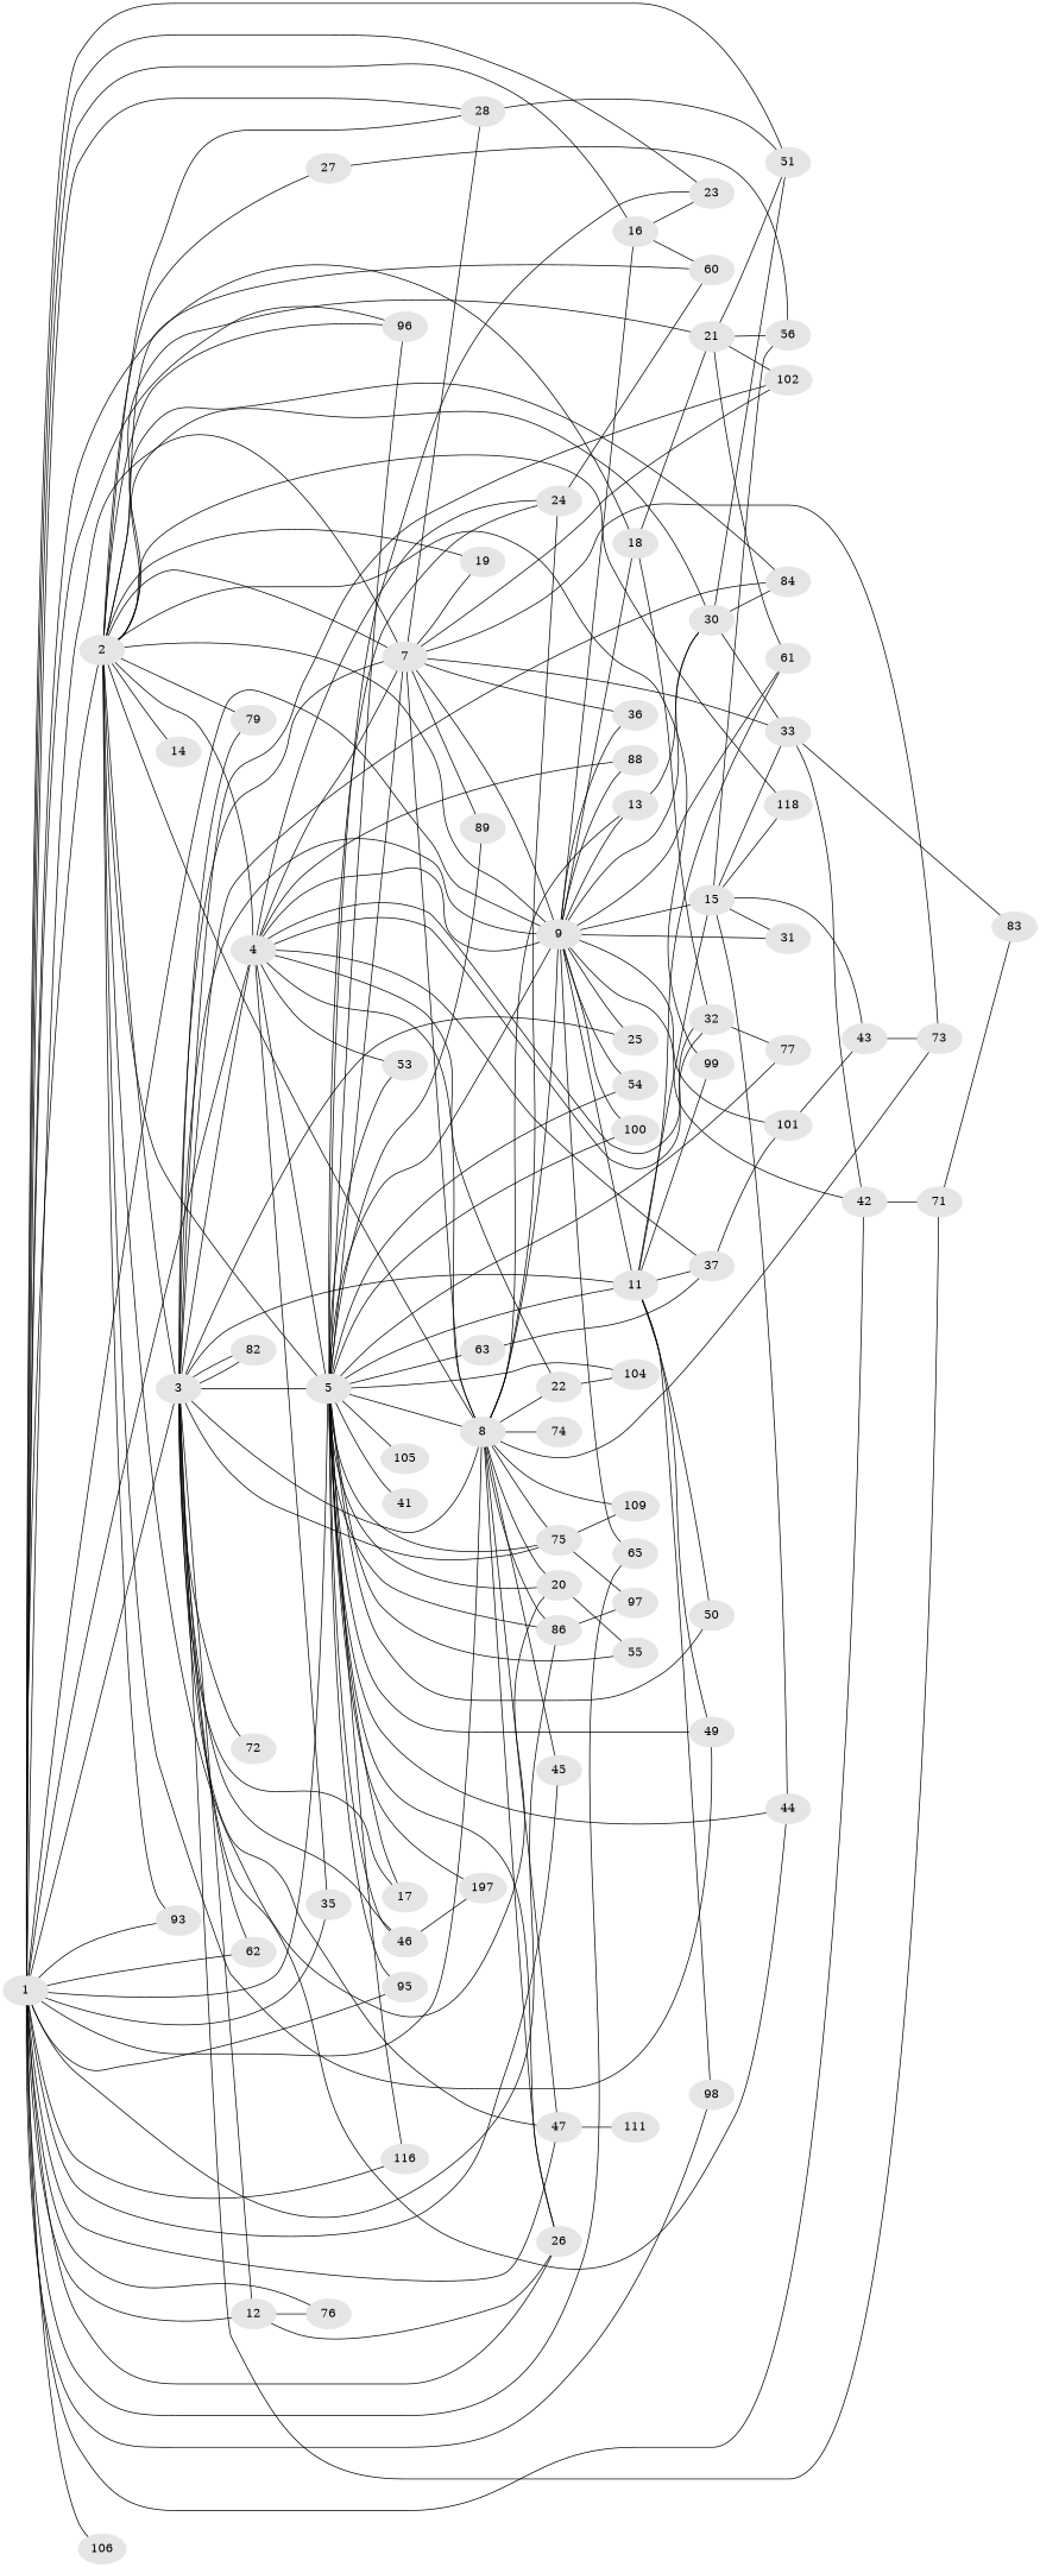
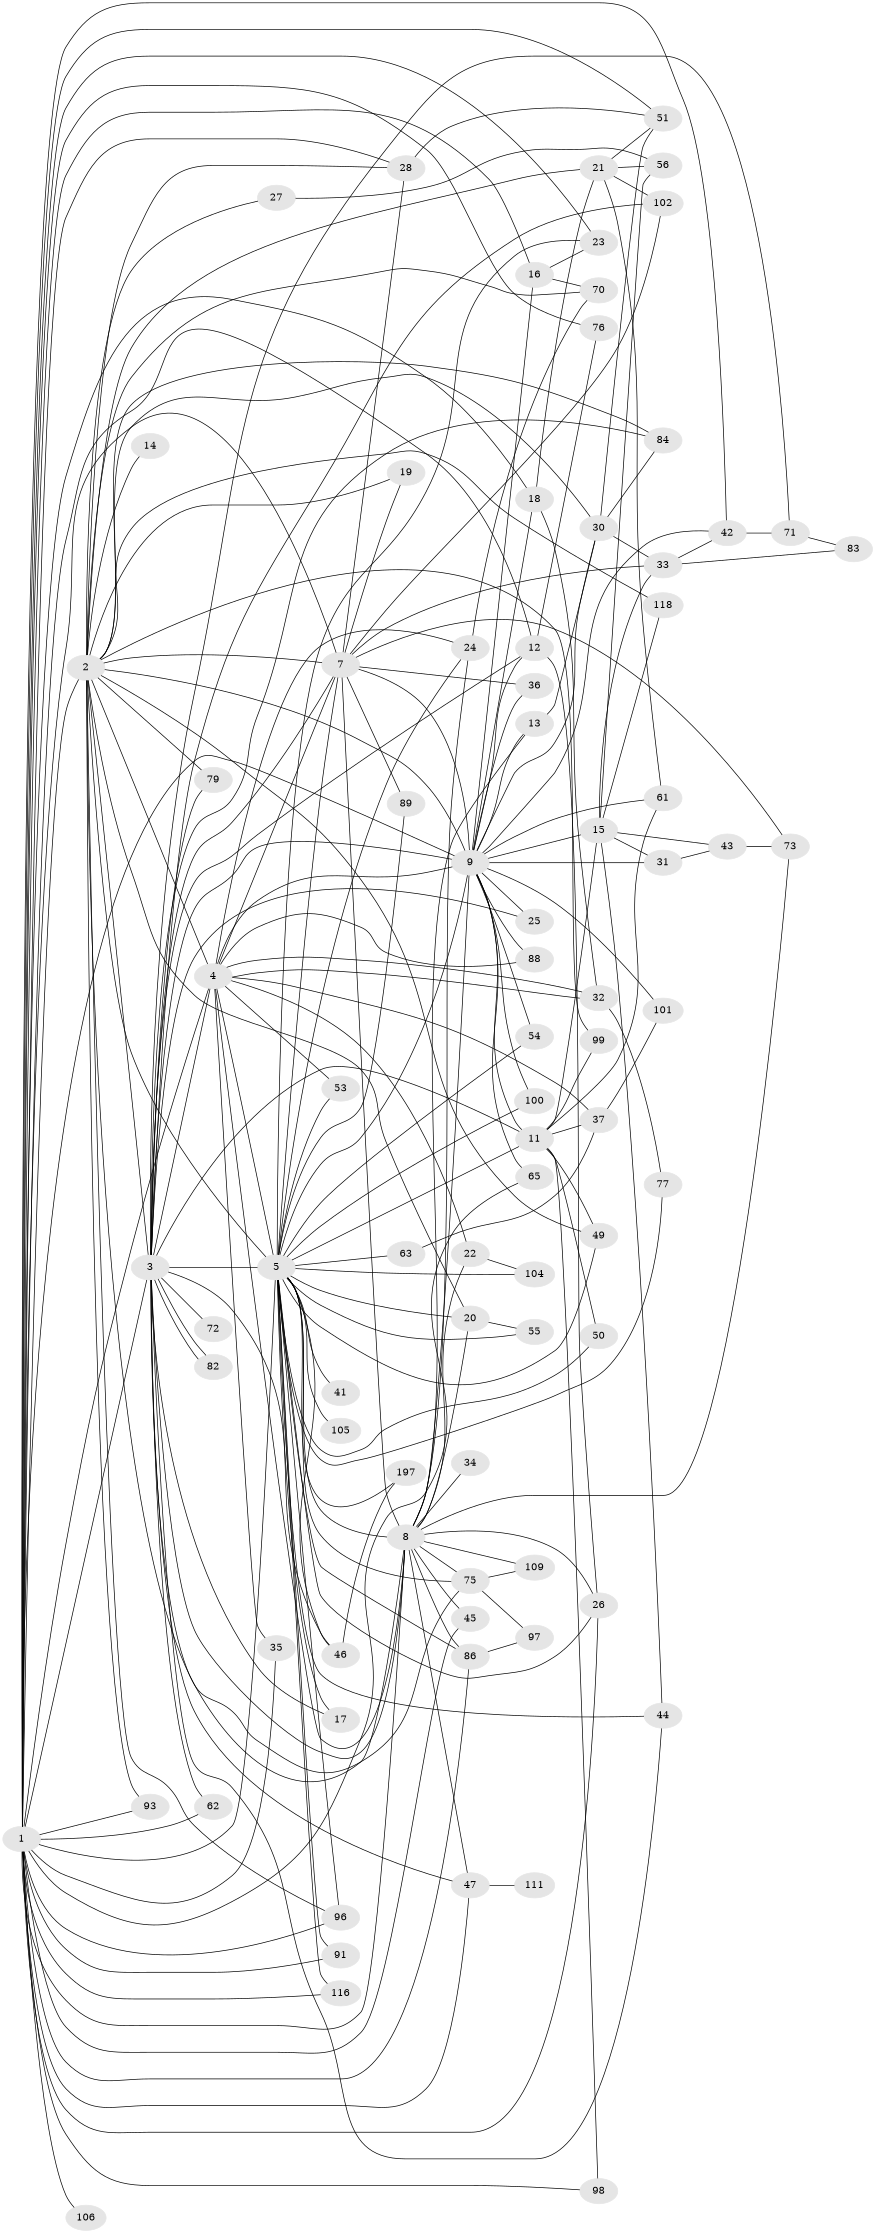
  graph {
    rankdir=LR
    node [color=gray90 style=filled]
    1 [super="+48"]
    2 [super="+40"]
    3 [super="+94"]
    4 [super="+68"]
    5 [super="+6"]
    7 [super="+87"]
    8 [super="+74"]
    9 [super="+10"]
    12 [super="+113"]
    16
    18 [super="+78"]
    23 [super="+80"]
    26
    35
    42 [super="+58"]
    45
    47 [super="+64"]
    51 [super="+115"]
    62 [super="+69"]
    65
    76
    86 [super="+92"]
-   91 [label=95]
+   91
    93
    96 [super="+112"]
    98
    106
    116
    28 [super="+90"]
    27
    14
    19
    20 [super="+38"]
    21
    30 [super="+60"]
    49 [super="+114"]
-   70 [super="+103" label=60]
+   70 [super="+103"]
    79
    84 [super="+85"]
    99
    118
    11 [super="+67"]
    17
    25
    44 [super="+117"]
    46
    71
    72
    75 [super="+95"]
    82
    102 [super="+110"]
    22
    24 [super="+29"]
    32
    37 [super="+108"]
    53
    88
    41
    50
    54
    55
    63
    77
    89
    100
    104
    105
    n68 [label=197]
    33 [super="+52"]
    36
    73
-   34 [label=74]
+   34
    13 [super="+59"]
    109
    15
    31
    61 [super="+66"]
    101
    56 [super="+57"]
    111
    97
    83
    43
    1 -- 2
    1 -- 3
    1 -- 4
    1 -- 5 [weight=2]
    1 -- 7
    1 -- 8
    1 -- 9 [weight=2]
    1 -- 12
    1 -- 16
    1 -- 18
    1 -- 23
    1 -- 26
    1 -- 35
    1 -- 42
    1 -- 45
    1 -- 47
    1 -- 51
    1 -- 62 [weight=2]
    1 -- 65
    1 -- 76
    1 -- 86
    1 -- 91
    1 -- 93
    1 -- 96
    1 -- 98
    1 -- 106
    1 -- 116
    1 -- 28
    2 -- 3
    2 -- 4
    2 -- 5 [weight=2]
    2 -- 7
    2 -- 8
    2 -- 9 [weight=2]
    2 -- 93
    2 -- 96
    2 -- 28
    2 -- 27
    2 -- 14
    2 -- 19
    2 -- 20
    2 -- 21
    2 -- 30
    2 -- 49
    2 -- 70
    2 -- 79
    2 -- 84
    2 -- 99
    2 -- 118
    3 -- 4
    3 -- 5 [weight=2]
    3 -- 7
    3 -- 8
    3 -- 9 [weight=2]
    3 -- 12
    3 -- 47
    3 -- 62
    3 -- 79
    3 -- 84
    3 -- 11
    3 -- 17
    3 -- 25
    3 -- 44
    3 -- 46
    3 -- 71
    3 -- 72
    3 -- 75
    3 -- 82
    3 -- 82
    3 -- 102
    4 -- 5 [weight=3]
    4 -- 7 [weight=2]
    4 -- 8
    4 -- 9 [weight=2]
    4 -- 35
    4 -- 22
    4 -- 24
    4 -- 32
    4 -- 32
    4 -- 37
    4 -- 53
    4 -- 88
    5 -- 7 [weight=2]
    5 -- 8 [weight=2]
    5 -- 9 [weight=4]
    5 -- 23
    5 -- 26
    5 -- 86
    5 -- 91
    5 -- 96
    5 -- 116
    5 -- 20
    5 -- 49
    5 -- 11 [weight=2]
    5 -- 17
    5 -- 44
    5 -- 46
    5 -- 75
    5 -- 24
    5 -- 53
    5 -- 41 [weight=2]
    5 -- 50
    5 -- 54
    5 -- 55
    5 -- 63
    5 -- 77
    5 -- 89
    5 -- 100
    5 -- 104
    5 -- 105 [weight=2]
    5 -- n68
    7 -- 8
    7 -- 9 [weight=2]
    7 -- 28
    7 -- 19
    7 -- 102
    7 -- 89
    7 -- 33
    7 -- 36
    7 -- 73
    8 -- 9 [weight=2]
    8 -- 26
    8 -- 45
    8 -- 47
    8 -- 86
    8 -- 20
    8 -- 75
    8 -- 22
    8 -- 24
    8 -- 73
    8 -- 34
    8 -- 13
    8 -- 109
+   9 -- 12
    9 -- 16
    9 -- 18
    9 -- 42
    9 -- 65
    9 -- 30
    9 -- 11
    9 -- 25
    9 -- 88
    9 -- 54
    9 -- 100
    9 -- 36
    9 -- 13
    9 -- 15
    9 -- 31
    9 -- 61
    9 -- 101
    12 -- 26
    12 -- 76
    16 -- 23
    16 -- 70
    18 -- 21
    18 -- 32
    42 -- 71
    47 -- 111
    86 -- 97
    28 -- 51
    27 -- 56
    20 -- 55
    21 -- 51
    21 -- 102
    21 -- 61
    21 -- 56
    30 -- 51
    30 -- 84
    30 -- 33 [weight=2]
    11 -- 98
    11 -- 49
    11 -- 99
    11 -- 37
    11 -- 50
    11 -- 15
    11 -- 61
    46 -- n68
    71 -- 83
    75 -- 109
    75 -- 97
    22 -- 104
    24 -- 70
    32 -- 77
    37 -- 101
    63 -- 37
    33 -- 42
    33 -- 83
    13 -- 30
    15 -- 118
    15 -- 44
    15 -- 33
    15 -- 31
    15 -- 56
    15 -- 43
-   101 -- 43
+   31 -- 43
    43 -- 73
  }
